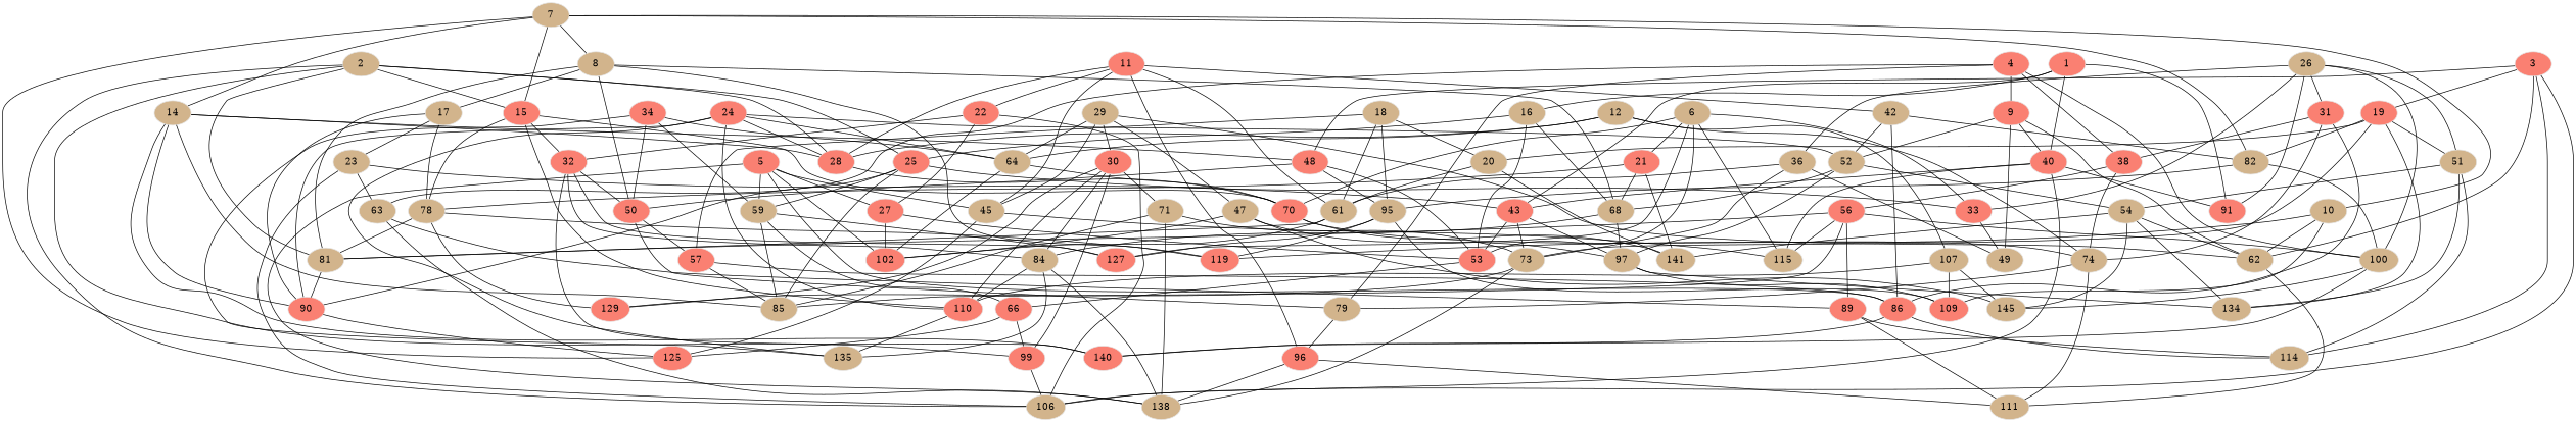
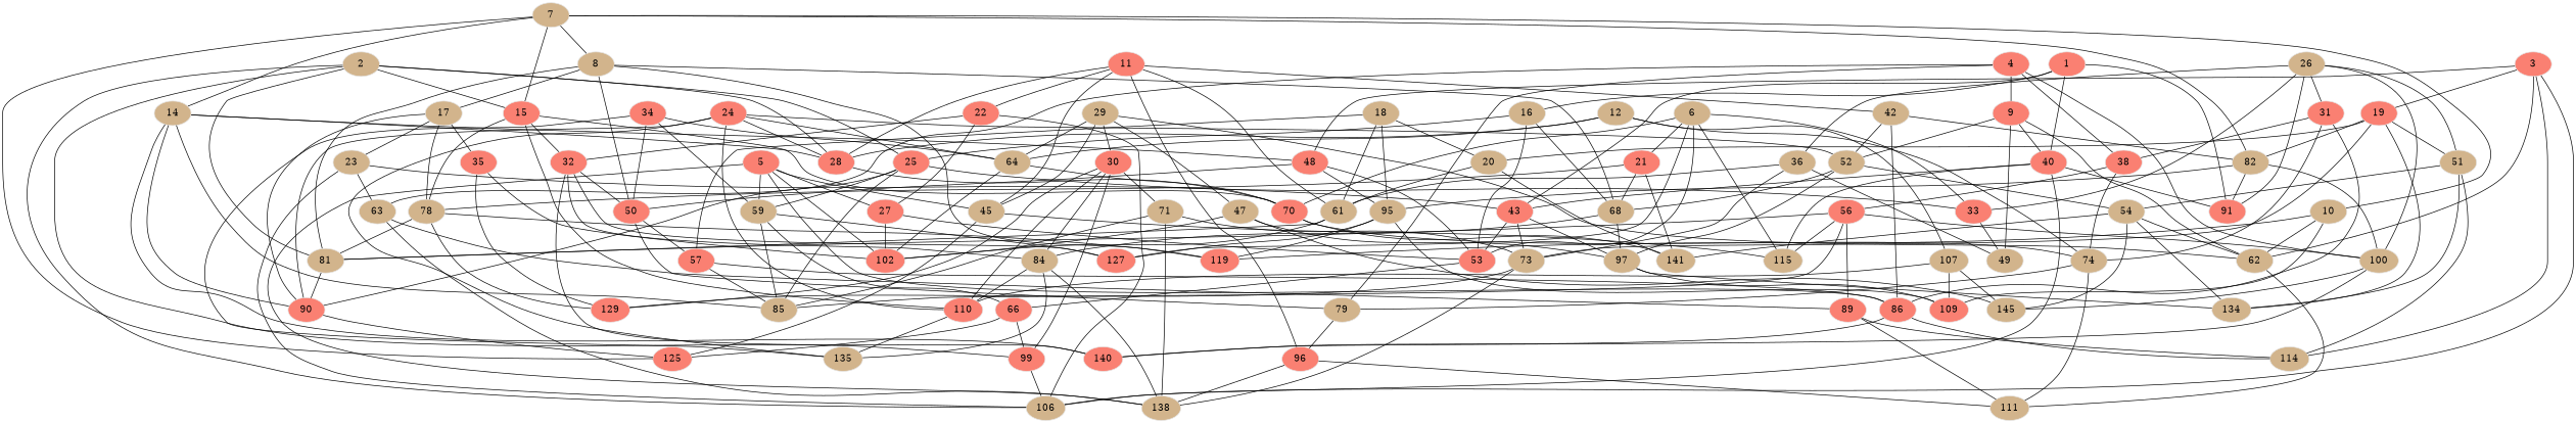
  graph {
    node [color=gray90 fillcolor=tan style=filled]
    1 [fillcolor=salmon]
    n2 [label=16]
    40 [fillcolor=salmon super="+117"]
    43 [fillcolor=salmon super="+80"]
    91 [fillcolor=salmon]
    25 [fillcolor=salmon super="+88"]
    53 [fillcolor=salmon super="+142"]
    68 [super="+103"]
    106 [super="+121"]
    115
    73 [super="+75"]
    97 [super="+128"]
    2 [super="+98"]
    15 [fillcolor=salmon super="+76"]
    28 [fillcolor=salmon super="+132"]
    81 [super="+94"]
    99 [fillcolor=salmon]
    70 [fillcolor=salmon super="+92"]
    32 [fillcolor=salmon super="+116"]
    78 [super="+120"]
    110 [fillcolor=salmon super="+133"]
    59 [super="+67"]
    33 [fillcolor=salmon]
    85 [super="+126"]
    90 [fillcolor=salmon super="+137"]
    3 [fillcolor=salmon super="+124"]
    19 [fillcolor=salmon super="+44"]
    48 [fillcolor=salmon super="+55"]
    62 [super="+87"]
    114
    82 [super="+131"]
    20
    51
    134
    50 [fillcolor=salmon super="+72"]
    95 [super="+113"]
    111
    4 [fillcolor=salmon super="+41"]
    9 [fillcolor=salmon super="+16"]
    38 [fillcolor=salmon]
    63
    79
    100 [super="+123"]
    49
    52 [super="+69"]
    74 [super="+144"]
    56 [fillcolor=salmon super="+77"]
    138 [super="+139"]
    89 [fillcolor=salmon]
    96 [fillcolor=salmon]
    140 [fillcolor=salmon]
    145
    5 [fillcolor=salmon super="+46"]
    27 [fillcolor=salmon]
    45 [super="+136"]
    86 [fillcolor=salmon super="+108"]
    102 [fillcolor=salmon super="+112"]
    125 [fillcolor=salmon]
    127 [fillcolor=salmon]
    66 [fillcolor=salmon]
    6 [super="+93"]
    21 [fillcolor=salmon]
    141
    7 [super="+83"]
    8 [super="+39"]
    10
    14 [super="+37"]
    17 [super="+65"]
    119 [fillcolor=salmon]
    109 [fillcolor=salmon]
    23
+   35 [fillcolor=salmon]
    57 [fillcolor=salmon]
    84 [super="+122"]
    54 [super="+58"]
    11 [fillcolor=salmon super="+104"]
    22 [fillcolor=salmon]
    42
    61 [super="+101"]
    12
    64 [super="+105"]
    107
    129 [fillcolor=salmon]
    135
    18
    24 [fillcolor=salmon super="+60"]
    26 [super="+118"]
    31 [fillcolor=salmon]
    36
    29 [super="+143"]
    30 [fillcolor=salmon super="+130"]
    47
    71
    34 [fillcolor=salmon]
    1 -- n2
    1 -- 40
    1 -- 43
    1 -- 91
    n2 -- 25
    n2 -- 53
    n2 -- 68
    40 -- 43
    40 -- 91
    40 -- 106
    40 -- 115
    43 -- 53
    43 -- 73
    43 -- 97
    25 -- 59
    25 -- 33
    25 -- 85
    25 -- 90
    53 -- 66
    68 -- 97
    68 -- 84
    73 -- 138
    73 -- 129
    97 -- 134
    97 -- 109
    2 -- 25
    2 -- 106
    2 -- 15
    2 -- 28
    2 -- 81
    2 -- 99
    15 -- 70
    15 -- 32
    15 -- 78
    15 -- 110
    28 -- 70
    81 -- 90
    99 -- 106
    70 -- 74
    70 -- 141
    32 -- 50
    32 -- 140
    32 -- 127
    32 -- 84
    78 -- 81
    78 -- 119
    78 -- 129
    110 -- 135
    59 -- 85
    59 -- 127
    59 -- 66
    33 -- 49
    90 -- 125
    3 -- 106
    3 -- 19
    3 -- 48 [weight=2]
    3 -- 62
    3 -- 114
    19 -- 73
    19 -- 82
    19 -- 20
    19 -- 51
    19 -- 134
    48 -- 53
    48 -- 50
    48 -- 95
    62 -- 111
+   82 -- 91
    82 -- 95
    82 -- 100
    20 -- 141
    20 -- 61
    51 -- 114
    51 -- 134
    51 -- 54
    50 -- 79
    50 -- 57
    95 -- 127
    95 -- 119
    95 -- 109
    4 -- 9
    4 -- 38
    4 -- 63
    4 -- 79
    4 -- 100
    9 -- 40
    9 -- 62
    9 -- 49 [weight=2]
    9 -- 52
    38 -- 74
    38 -- 56
    63 -- 138
    63 -- 89
    79 -- 96
    100 -- 140
    100 -- 145
    52 -- 68
    52 -- 97
    52 -- 54
    74 -- 111
    74 -- 79
    56 -- 115
    56 -- 81
    56 -- 85
    56 -- 100
    56 -- 89
    89 -- 114
    89 -- 111
    96 -- 111
    96 -- 138
    5 -- 59
    5 -- 138
    5 -- 27
    5 -- 45
    5 -- 86
    5 -- 102
    27 -- 53
    27 -- 102
    45 -- 115
    45 -- 125
    86 -- 114
    86 -- 140
    66 -- 99
    66 -- 125
    6 -- 53
    6 -- 115
    6 -- 70
    6 -- 33
    6 -- 127
    6 -- 21
    21 -- 68
    21 -- 78
    21 -- 141
    7 -- 15
    7 -- 82
    7 -- 125
    7 -- 8
    7 -- 10
    7 -- 14
    8 -- 68
    8 -- 81
    8 -- 50
    8 -- 17
    8 -- 119
    10 -- 62
    10 -- 119
    10 -- 109
    14 -- 28
    14 -- 85
    14 -- 90
    14 -- 48
    14 -- 140
    17 -- 78
    17 -- 90
    17 -- 23
+   17 -- 35 [weight=2]
    23 -- 43
    23 -- 106
    23 -- 63
+   35 -- 102
+   35 -- 129
    57 -- 85
    57 -- 86
    84 -- 110
    84 -- 138
    84 -- 135
    54 -- 62
    54 -- 134
    54 -- 145
    54 -- 141
    11 -- 28
    11 -- 96
    11 -- 45
    11 -- 22
    11 -- 42
    11 -- 61
    22 -- 106
    22 -- 32
    22 -- 27
    42 -- 82
    42 -- 52
    42 -- 86
    61 -- 81
    61 -- 102
    12 -- 28
    12 -- 74
    12 -- 64
    12 -- 107
    64 -- 70
    64 -- 102
    107 -- 110
    107 -- 145
    107 -- 109
    18 -- 20
    18 -- 95
    18 -- 57
    18 -- 61
    24 -- 28
    24 -- 110
    24 -- 90
    24 -- 52
    24 -- 64
    24 -- 135
    26 -- 91
    26 -- 33
    26 -- 51
    26 -- 100
    26 -- 31
    26 -- 36
    31 -- 38
    31 -- 74
    31 -- 86
    36 -- 73
    36 -- 49
    36 -- 61
    29 -- 62
    29 -- 45 [weight=2]
    29 -- 64
    29 -- 30
    29 -- 47
    30 -- 99
    30 -- 110
    30 -- 84
    30 -- 129
    30 -- 71
    47 -- 97
    47 -- 145
    47 -- 102
    71 -- 73
    71 -- 85
    71 -- 138
    34 -- 59
    34 -- 50
    34 -- 64
    34 -- 135
  }
